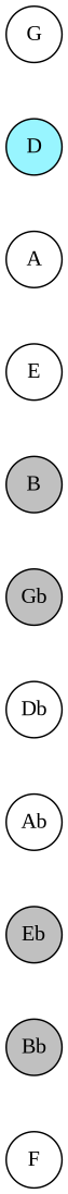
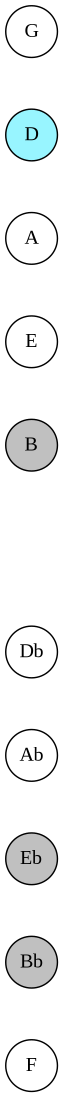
  graph {
    fontname="Liberation Serif"
    mindist=.1
    node [fillcolor=white fontname="Liberation Serif" margin=0 shape=circle style=filled]
    edge [fontname="Liberation Serif" style=invis]
    E
    B [fillcolor=gray]
-   Gb [fillcolor=gray]
    Db
    Ab
    Eb [fillcolor=gray]
    Bb [fillcolor=gray]
    F
    G
    D [fillcolor=cadetblue1]
    A
    subgraph sub_1 {
      E
      B
-     Gb
      Db
      Ab
      Eb
      Bb
      F
      G
      D
      A
    }
    E -- B
-   B -- Gb
-   Gb -- Db
    Db -- Ab
    Ab -- Eb
    Eb -- Bb
    Bb -- F
    G -- D
    D -- A
    A -- E
  }
